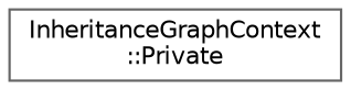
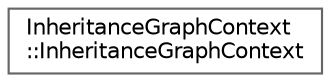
  digraph {
    rankdir=TB
-   n1 [color=grey40 fillcolor=white fontname=Helvetica fontsize=10 height=0.2 label="InheritanceGraphContext\l::Private" shape=box style=filled width=0.4]
+   n1 [color=grey40 fillcolor=white fontname=Helvetica fontsize=10 height=0.2 label="InheritanceGraphContext\l::InheritanceGraphContext" shape=box style=filled width=0.4]
  }
